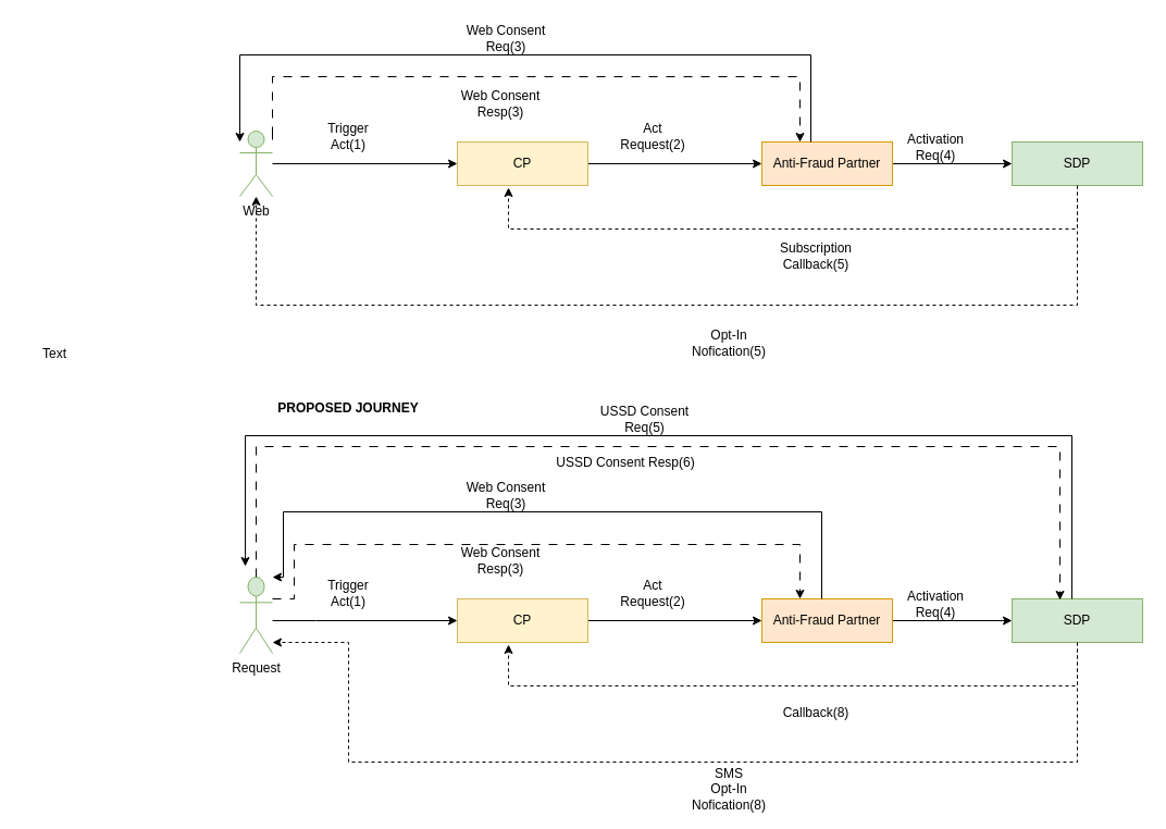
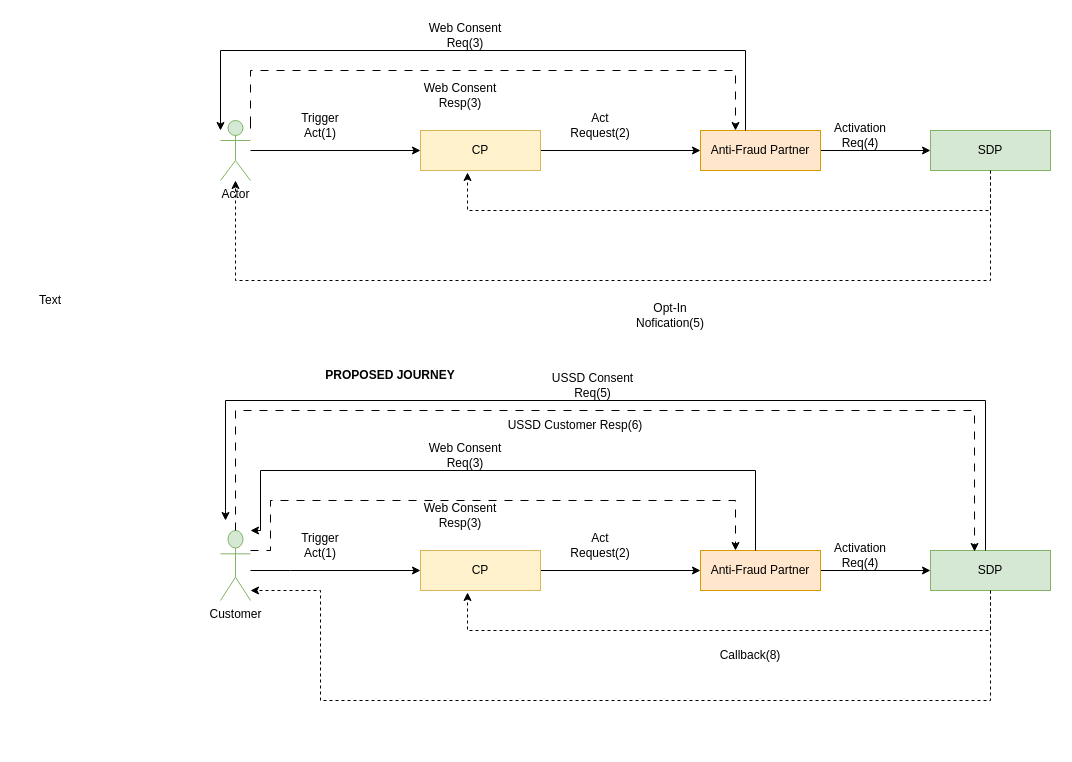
  <mxCell id="0" />
  <mxCell id="1" parent="0" />
  <mxCell id="2" style="edgeStyle=orthogonalEdgeStyle;rounded=0;orthogonalLoop=1;jettySize=auto;html=1;entryX=0;entryY=0.5;entryDx=0;entryDy=0;" edge="1" parent="1" source="3" target="5"><mxGeometry relative="1" as="geometry" /></mxCell>
  <mxCell id="3" value="CP" style="rounded=0;whiteSpace=wrap;html=1;fillColor=#fff2cc;strokeColor=#d6b656;" vertex="1" parent="1"><mxGeometry x="420" y="130" width="120" height="40" as="geometry" /></mxCell>
  <mxCell id="4" style="edgeStyle=orthogonalEdgeStyle;rounded=0;orthogonalLoop=1;jettySize=auto;html=1;entryX=0;entryY=0.5;entryDx=0;entryDy=0;" edge="1" parent="1" source="5" target="7"><mxGeometry relative="1" as="geometry" /></mxCell>
  <mxCell id="5" value="Anti-Fraud Partner" style="rounded=0;whiteSpace=wrap;html=1;fillColor=#ffe6cc;strokeColor=#d79b00;" vertex="1" parent="1"><mxGeometry x="700" y="130" width="120" height="40" as="geometry" /></mxCell>
  <mxCell id="6" style="edgeStyle=orthogonalEdgeStyle;rounded=0;orthogonalLoop=1;jettySize=auto;html=1;dashed=1;" edge="1" parent="1" source="7" target="16"><mxGeometry relative="1" as="geometry"><Array as="points"><mxPoint x="990" y="280" /><mxPoint x="235" y="280" /></Array></mxGeometry></mxCell>
  <mxCell id="7" value="SDP" style="rounded=0;whiteSpace=wrap;html=1;fillColor=#d5e8d4;strokeColor=#82b366;" vertex="1" parent="1"><mxGeometry x="930" y="130" width="120" height="40" as="geometry" /></mxCell>
  <mxCell id="8" style="edgeStyle=orthogonalEdgeStyle;rounded=0;orthogonalLoop=1;jettySize=auto;html=1;entryX=0.392;entryY=1.05;entryDx=0;entryDy=0;entryPerimeter=0;dashed=1;" edge="1" parent="1" source="7" target="3"><mxGeometry relative="1" as="geometry"><Array as="points"><mxPoint x="990" y="210" /><mxPoint x="467" y="210" /></Array></mxGeometry></mxCell>
- <mxCell id="9" value="Subscription Callback(5)" style="text;html=1;align=center;verticalAlign=middle;whiteSpace=wrap;rounded=0;" vertex="1" parent="1"><mxGeometry x="720" y="220" width="60" height="30" as="geometry" /></mxCell>
  <mxCell id="10" value="Activation Req(4)" style="text;html=1;align=center;verticalAlign=middle;whiteSpace=wrap;rounded=0;" vertex="1" parent="1"><mxGeometry x="830" y="120" width="60" height="30" as="geometry" /></mxCell>
  <mxCell id="11" style="edgeStyle=orthogonalEdgeStyle;rounded=0;orthogonalLoop=1;jettySize=auto;html=1;entryX=0;entryY=0.5;entryDx=0;entryDy=0;" edge="1" parent="1"><mxGeometry relative="1" as="geometry"><mxPoint x="340" y="330" as="sourcePoint" /></mxGeometry></mxCell>
  <mxCell id="12" style="edgeStyle=orthogonalEdgeStyle;rounded=0;orthogonalLoop=1;jettySize=auto;html=1;entryX=0;entryY=0.5;entryDx=0;entryDy=0;" edge="1" parent="1"><mxGeometry relative="1" as="geometry"><mxPoint x="730" y="330" as="targetPoint" /></mxGeometry></mxCell>
  <mxCell id="13" style="edgeStyle=orthogonalEdgeStyle;rounded=0;orthogonalLoop=1;jettySize=auto;html=1;" edge="1" parent="1"><mxGeometry relative="1" as="geometry"><mxPoint x="970" y="330" as="targetPoint" /></mxGeometry></mxCell>
  <mxCell id="14" value="Act Request(2)" style="text;html=1;align=center;verticalAlign=middle;whiteSpace=wrap;rounded=0;" vertex="1" parent="1"><mxGeometry x="570" y="110" width="60" height="30" as="geometry" /></mxCell>
  <mxCell id="15" style="edgeStyle=orthogonalEdgeStyle;rounded=0;orthogonalLoop=1;jettySize=auto;html=1;entryX=0;entryY=0.5;entryDx=0;entryDy=0;" edge="1" parent="1" source="16" target="3"><mxGeometry relative="1" as="geometry" /></mxCell>
- <mxCell id="16" value="Web" style="shape=umlActor;verticalLabelPosition=bottom;verticalAlign=top;html=1;outlineConnect=0;fillColor=#d5e8d4;strokeColor=#82b366;" vertex="1" parent="1"><mxGeometry x="220" y="120" width="30" height="60" as="geometry" /></mxCell>
+ <mxCell id="16" value="Actor" style="shape=umlActor;verticalLabelPosition=bottom;verticalAlign=top;html=1;outlineConnect=0;fillColor=#d5e8d4;strokeColor=#82b366;" vertex="1" parent="1"><mxGeometry x="220" y="120" width="30" height="60" as="geometry" /></mxCell>
  <mxCell id="17" value="Trigger Act(1)" style="text;html=1;align=center;verticalAlign=middle;whiteSpace=wrap;rounded=0;" vertex="1" parent="1"><mxGeometry x="290" y="110" width="60" height="30" as="geometry" /></mxCell>
  <mxCell id="18" style="edgeStyle=orthogonalEdgeStyle;rounded=0;orthogonalLoop=1;jettySize=auto;html=1;" edge="1" parent="1"><mxGeometry relative="1" as="geometry"><mxPoint x="745" y="130" as="sourcePoint" /><mxPoint x="220" y="130" as="targetPoint" /><Array as="points"><mxPoint x="745" y="50" /><mxPoint x="220" y="50" /></Array></mxGeometry></mxCell>
  <mxCell id="19" style="edgeStyle=orthogonalEdgeStyle;rounded=0;orthogonalLoop=1;jettySize=auto;html=1;dashed=1;dashPattern=8 8;" edge="1" parent="1"><mxGeometry relative="1" as="geometry"><mxPoint x="250" y="120" as="sourcePoint" /><mxPoint x="735" y="130" as="targetPoint" /><Array as="points"><mxPoint x="250" y="130" /><mxPoint x="250" y="70" /><mxPoint x="735" y="70" /></Array></mxGeometry></mxCell>
  <mxCell id="20" value="Web Consent Req(3)" style="text;html=1;align=center;verticalAlign=middle;whiteSpace=wrap;rounded=0;" vertex="1" parent="1"><mxGeometry x="420" y="20" width="90" height="30" as="geometry" /></mxCell>
  <mxCell id="21" value="Web Consent Resp(3)" style="text;html=1;align=center;verticalAlign=middle;whiteSpace=wrap;rounded=0;" vertex="1" parent="1"><mxGeometry x="420" y="80" width="80" height="30" as="geometry" /></mxCell>
  <mxCell id="22" value="&lt;div&gt;Opt-In&lt;/div&gt;&lt;div&gt;Nofication(5)&lt;/div&gt;" style="text;html=1;align=center;verticalAlign=middle;whiteSpace=wrap;rounded=0;" vertex="1" parent="1"><mxGeometry x="640" y="300" width="60" height="30" as="geometry" /></mxCell>
- <mxCell id="23" value="&lt;b&gt;PROPOSED JOURNEY&lt;/b&gt;" style="text;html=1;align=center;verticalAlign=middle;whiteSpace=wrap;rounded=0;" vertex="1" parent="1"><mxGeometry x="215" y="360" width="210" height="30" as="geometry" /></mxCell>
+ <mxCell id="23" value="&lt;b&gt;PROPOSED JOURNEY&lt;/b&gt;" style="text;html=1;align=center;verticalAlign=middle;whiteSpace=wrap;rounded=0;" vertex="1" parent="1"><mxGeometry x="285" y="360" width="210" height="30" as="geometry" /></mxCell>
  <mxCell id="24" style="edgeStyle=orthogonalEdgeStyle;rounded=0;orthogonalLoop=1;jettySize=auto;html=1;entryX=0;entryY=0.5;entryDx=0;entryDy=0;" edge="1" parent="1" source="25" target="27"><mxGeometry relative="1" as="geometry" /></mxCell>
  <mxCell id="25" value="CP" style="rounded=0;whiteSpace=wrap;html=1;fillColor=#fff2cc;strokeColor=#d6b656;" vertex="1" parent="1"><mxGeometry x="420" y="550" width="120" height="40" as="geometry" /></mxCell>
  <mxCell id="26" style="edgeStyle=orthogonalEdgeStyle;rounded=0;orthogonalLoop=1;jettySize=auto;html=1;entryX=0;entryY=0.5;entryDx=0;entryDy=0;" edge="1" parent="1" source="27" target="29"><mxGeometry relative="1" as="geometry" /></mxCell>
  <mxCell id="27" value="Anti-Fraud Partner" style="rounded=0;whiteSpace=wrap;html=1;fillColor=#ffe6cc;strokeColor=#d79b00;" vertex="1" parent="1"><mxGeometry x="700" y="550" width="120" height="40" as="geometry" /></mxCell>
  <mxCell id="28" style="edgeStyle=orthogonalEdgeStyle;rounded=0;orthogonalLoop=1;jettySize=auto;html=1;dashed=1;" edge="1" parent="1" source="29" target="35"><mxGeometry relative="1" as="geometry"><Array as="points"><mxPoint x="990" y="700" /><mxPoint x="320" y="700" /><mxPoint x="320" y="590" /></Array></mxGeometry></mxCell>
  <mxCell id="29" value="SDP" style="rounded=0;whiteSpace=wrap;html=1;fillColor=#d5e8d4;strokeColor=#82b366;" vertex="1" parent="1"><mxGeometry x="930" y="550" width="120" height="40" as="geometry" /></mxCell>
  <mxCell id="30" style="edgeStyle=orthogonalEdgeStyle;rounded=0;orthogonalLoop=1;jettySize=auto;html=1;entryX=0.392;entryY=1.05;entryDx=0;entryDy=0;entryPerimeter=0;dashed=1;" edge="1" parent="1" source="29" target="25"><mxGeometry relative="1" as="geometry"><Array as="points"><mxPoint x="990" y="630" /><mxPoint x="467" y="630" /></Array></mxGeometry></mxCell>
  <mxCell id="31" value="Callback(8)" style="text;html=1;align=center;verticalAlign=middle;whiteSpace=wrap;rounded=0;" vertex="1" parent="1"><mxGeometry x="720" y="640" width="60" height="30" as="geometry" /></mxCell>
  <mxCell id="32" value="Activation Req(4)" style="text;html=1;align=center;verticalAlign=middle;whiteSpace=wrap;rounded=0;" vertex="1" parent="1"><mxGeometry x="830" y="540" width="60" height="30" as="geometry" /></mxCell>
  <mxCell id="33" value="Act Request(2)" style="text;html=1;align=center;verticalAlign=middle;whiteSpace=wrap;rounded=0;" vertex="1" parent="1"><mxGeometry x="570" y="530" width="60" height="30" as="geometry" /></mxCell>
  <mxCell id="34" style="edgeStyle=orthogonalEdgeStyle;rounded=0;orthogonalLoop=1;jettySize=auto;html=1;entryX=0;entryY=0.5;entryDx=0;entryDy=0;" edge="1" parent="1" source="35" target="25"><mxGeometry relative="1" as="geometry"><Array as="points"><mxPoint x="290" y="570" /><mxPoint x="290" y="570" /></Array></mxGeometry></mxCell>
- <mxCell id="35" value="Request" style="shape=umlActor;verticalLabelPosition=bottom;verticalAlign=top;html=1;outlineConnect=0;fillColor=#d5e8d4;strokeColor=#82b366;" vertex="1" parent="1"><mxGeometry x="220" y="530" width="30" height="70" as="geometry" /></mxCell>
+ <mxCell id="35" value="Customer" style="shape=umlActor;verticalLabelPosition=bottom;verticalAlign=top;html=1;outlineConnect=0;fillColor=#d5e8d4;strokeColor=#82b366;" vertex="1" parent="1"><mxGeometry x="220" y="530" width="30" height="70" as="geometry" /></mxCell>
  <mxCell id="36" value="Trigger Act(1)" style="text;html=1;align=center;verticalAlign=middle;whiteSpace=wrap;rounded=0;" vertex="1" parent="1"><mxGeometry x="290" y="530" width="60" height="30" as="geometry" /></mxCell>
  <mxCell id="37" style="edgeStyle=orthogonalEdgeStyle;rounded=0;orthogonalLoop=1;jettySize=auto;html=1;" edge="1" parent="1" target="35"><mxGeometry relative="1" as="geometry"><mxPoint x="755" y="550" as="sourcePoint" /><mxPoint x="260" y="530" as="targetPoint" /><Array as="points"><mxPoint x="755" y="470" /><mxPoint x="260" y="470" /><mxPoint x="260" y="530" /><mxPoint x="235" y="530" /></Array></mxGeometry></mxCell>
  <mxCell id="38" style="edgeStyle=orthogonalEdgeStyle;rounded=0;orthogonalLoop=1;jettySize=auto;html=1;dashed=1;dashPattern=8 8;" edge="1" parent="1"><mxGeometry relative="1" as="geometry"><mxPoint x="250" y="550" as="sourcePoint" /><mxPoint x="735" y="550" as="targetPoint" /><Array as="points"><mxPoint x="270" y="550" /><mxPoint x="270" y="500" /><mxPoint x="735" y="500" /></Array></mxGeometry></mxCell>
  <mxCell id="39" value="Web Consent Req(3)" style="text;html=1;align=center;verticalAlign=middle;whiteSpace=wrap;rounded=0;" vertex="1" parent="1"><mxGeometry x="420" y="440" width="90" height="30" as="geometry" /></mxCell>
  <mxCell id="40" value="Web Consent Resp(3)" style="text;html=1;align=center;verticalAlign=middle;whiteSpace=wrap;rounded=0;" vertex="1" parent="1"><mxGeometry x="420" y="500" width="80" height="30" as="geometry" /></mxCell>
- <mxCell id="41" value="SMS &lt;br&gt;&lt;div&gt;Opt-In&lt;/div&gt;&lt;div&gt;Nofication(8)&lt;/div&gt;" style="text;html=1;align=center;verticalAlign=middle;whiteSpace=wrap;rounded=0;" vertex="1" parent="1"><mxGeometry x="640" y="710" width="60" height="30" as="geometry" /></mxCell>
  <mxCell id="42" style="edgeStyle=orthogonalEdgeStyle;rounded=0;orthogonalLoop=1;jettySize=auto;html=1;" edge="1" parent="1"><mxGeometry relative="1" as="geometry"><mxPoint x="985" y="550" as="sourcePoint" /><mxPoint x="225" y="520" as="targetPoint" /><Array as="points"><mxPoint x="985" y="400" /><mxPoint x="225" y="400" /><mxPoint x="225" y="510" /></Array></mxGeometry></mxCell>
  <mxCell id="43" value="USSD Consent Req(5)" style="text;html=1;align=center;verticalAlign=middle;whiteSpace=wrap;rounded=0;" vertex="1" parent="1"><mxGeometry x="540" y="370" width="105" height="30" as="geometry" /></mxCell>
  <mxCell id="44" style="edgeStyle=orthogonalEdgeStyle;rounded=0;orthogonalLoop=1;jettySize=auto;html=1;entryX=0.367;entryY=0.025;entryDx=0;entryDy=0;entryPerimeter=0;dashed=1;dashPattern=8 8;" edge="1" parent="1" target="29"><mxGeometry relative="1" as="geometry"><mxPoint x="235" y="530" as="sourcePoint" /><mxPoint x="995" y="560" as="targetPoint" /><Array as="points"><mxPoint x="235" y="410" /><mxPoint x="974" y="410" /></Array></mxGeometry></mxCell>
- <mxCell id="45" value="USSD Consent Resp(6)" style="text;html=1;align=center;verticalAlign=middle;whiteSpace=wrap;rounded=0;" vertex="1" parent="1"><mxGeometry x="490" y="410" width="170" height="30" as="geometry" /></mxCell>
- <mxCell id="46" value="Text" style="text;html=1;align=center;verticalAlign=middle;whiteSpace=wrap;rounded=0;" vertex="1" parent="1"><mxGeometry x="20" y="310" width="60" height="30" as="geometry" /></mxCell>
+ <mxCell id="45" value="USSD Customer Resp(6)" style="text;html=1;align=center;verticalAlign=middle;whiteSpace=wrap;rounded=0;" vertex="1" parent="1"><mxGeometry x="490" y="410" width="170" height="30" as="geometry" /></mxCell>
+ <mxCell id="46" value="Text" style="text;html=1;align=center;verticalAlign=middle;whiteSpace=wrap;rounded=0;" vertex="1" parent="1"><mxGeometry x="20" y="285" width="60" height="30" as="geometry" /></mxCell>
